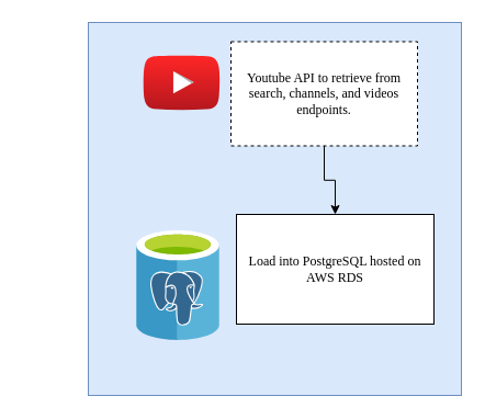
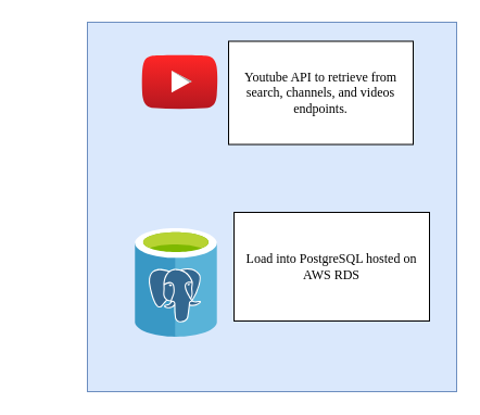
  <mxCell id="0" />
  <mxCell id="1" parent="0" />
  <mxCell id="2" value="" style="whiteSpace=wrap;html=1;aspect=fixed;fillColor=#dae8fc;strokeColor=#6c8ebf;" parent="1" vertex="1"><mxGeometry x="80" y="20" width="340" height="340" as="geometry" /></mxCell>
  <mxCell id="3" value="" style="shape=image;verticalLabelPosition=bottom;labelBackgroundColor=default;verticalAlign=top;aspect=fixed;imageAspect=0;image=https://upload.wikimedia.org/wikipedia/commons/thumb/c/c3/Python-logo-notext.svg/2048px-Python-logo-notext.svg.png;" parent="1" vertex="1"><mxGeometry x="20" y="130" width="100" height="100" as="geometry" /></mxCell>
  <mxCell id="4" value="" style="dashed=0;outlineConnect=0;html=1;align=center;labelPosition=center;verticalLabelPosition=bottom;verticalAlign=top;shape=mxgraph.weblogos.youtube_2;fillColor=#FF2626;gradientColor=#B5171F" parent="1" vertex="1"><mxGeometry x="130" y="50" width="70" height="50" as="geometry" /></mxCell>
- <mxCell id="5" style="edgeStyle=orthogonalEdgeStyle;rounded=0;orthogonalLoop=1;jettySize=auto;html=1;" parent="1" source="6" target="8" edge="1"><mxGeometry relative="1" as="geometry" /></mxCell>
- <mxCell id="6" value="&lt;font face=&quot;Tahoma&quot;&gt;Youtube API to retrieve from search, channels, and videos endpoints. &lt;/font&gt;" style="rounded=0;whiteSpace=wrap;html=1;dashed=1;" parent="1" vertex="1"><mxGeometry x="210" y="37.5" width="170" height="95" as="geometry" /></mxCell>
+ <mxCell id="6" value="&lt;font face=&quot;Tahoma&quot;&gt;Youtube API to retrieve from search, channels, and videos endpoints. &lt;/font&gt;" style="rounded=0;whiteSpace=wrap;html=1;" parent="1" vertex="1"><mxGeometry x="210" y="37.5" width="170" height="95" as="geometry" /></mxCell>
  <mxCell id="7" value="" style="sketch=0;aspect=fixed;html=1;points=[];align=center;image;fontSize=12;image=img/lib/mscae/Azure_Database_for_PostgreSQL_servers.svg;" parent="1" vertex="1"><mxGeometry x="124" y="210" width="76" height="100" as="geometry" /></mxCell>
  <mxCell id="8" value="&lt;font face=&quot;Tahoma&quot;&gt;Load into PostgreSQL hosted on AWS RDS&lt;/font&gt;" style="rounded=0;whiteSpace=wrap;html=1;" parent="1" vertex="1"><mxGeometry x="215" y="195" width="180" height="100" as="geometry" /></mxCell>
